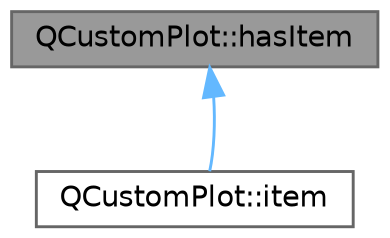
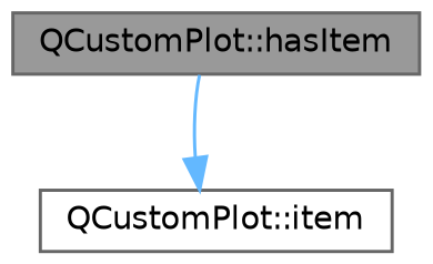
  digraph {
    rankdir=TB
    node [fontname=Helvetica fontsize=10 shape=box style=filled]
    n1 [color=gray40 fillcolor=grey60 fontcolor=black height=0.2 label="QCustomPlot::hasItem" width=0.4]
    n2 [color=grey40 fillcolor=white height=0.2 label="QCustomPlot::item" width=0.4]
-   n2 -> n1 [color=steelblue1 fontname=Helvetica fontsize=10 labelfontname=Helvetica labelfontsize=10 style=solid]
+   n1 -> n2 [color=steelblue1 fontname=Helvetica fontsize=10 labelfontname=Helvetica labelfontsize=10 style=solid]
  }
